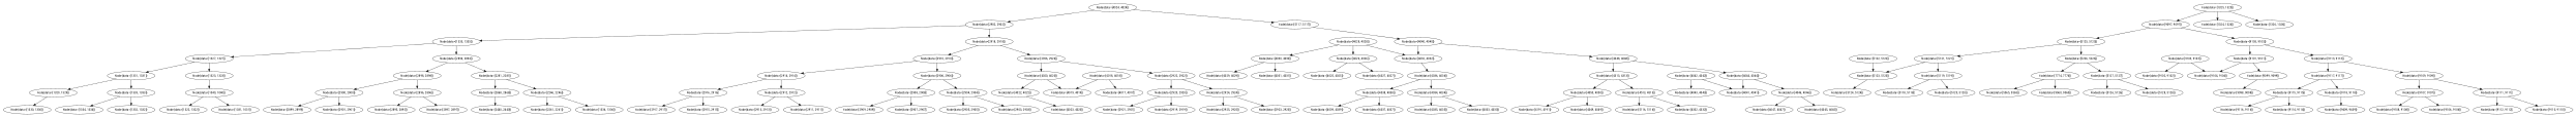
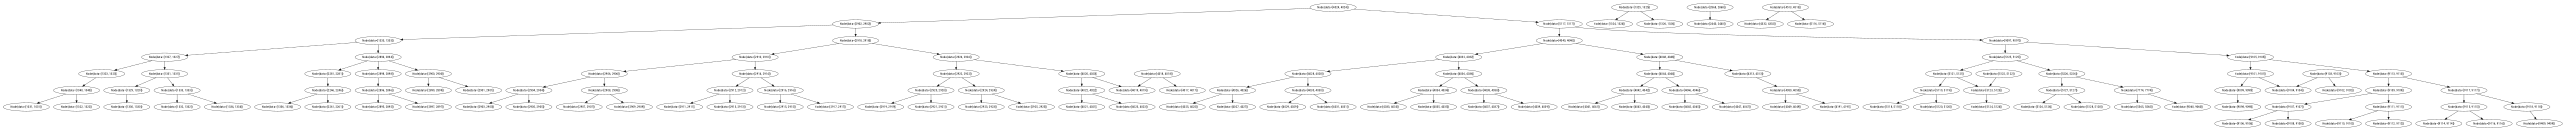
  digraph {
    fontname="Roboto Condensed"
    node [fontname="Roboto Condensed"]
    edge [fontname="Roboto Condensed"]
    n1 [label="Node{data=[4024, 4024]}"]
    n2 [label="Node{data=[2902, 2902]}"]
    n3 [label="Node{data=[5117, 5117]}"]
    n4 [label="Node{data=[1335, 1335]}"]
    n5 [label="Node{data=[2918, 2918]}"]
    n6 [label="Node{data=[4040, 4040]}"]
    n7 [label="Node{data=[9097, 9097]}"]
    n8 [label="Node{data=[1327, 1327]}"]
    n9 [label="Node{data=[2894, 2894]}"]
    n10 [label="Node{data=[2910, 2910]}"]
    n11 [label="Node{data=[2926, 2926]}"]
    n12 [label="Node{data=[1323, 1323]}"]
    n13 [label="Node{data=[1331, 1331]}"]
    n14 [label="Node{data=[2281, 2281]}"]
    n15 [label="Node{data=[2898, 2898]}"]
    n16 [label="Node{data=[1040, 1040]}"]
    n17 [label="Node{data=[1329, 1329]}"]
    n18 [label="Node{data=[1333, 1333]}"]
    n19 [label="Node{data=[1031, 1031]}"]
    n20 [label="Node{data=[1322, 1322]}"]
    n21 [label="Node{data=[1325, 1325]}"]
    n22 [label="Node{data=[1324, 1324]}"]
    n23 [label="Node{data=[1326, 1326]}"]
    n24 [label="Node{data=[1330, 1330]}"]
    n25 [label="Node{data=[1332, 1332]}"]
    n26 [label="Node{data=[1334, 1334]}"]
    n27 [label="Node{data=[2246, 2246]}"]
    n28 [label="Node{data=[2868, 2868]}"]
    n29 [label="Node{data=[2896, 2896]}"]
    n30 [label="Node{data=[2900, 2900]}"]
    n31 [label="Node{data=[1336, 1336]}"]
    n32 [label="Node{data=[2261, 2261]}"]
    n33 [label="Node{data=[2440, 2440]}"]
    n34 [label="Node{data=[2895, 2895]}"]
    n35 [label="Node{data=[2897, 2897]}"]
    n36 [label="Node{data=[2899, 2899]}"]
    n37 [label="Node{data=[2901, 2901]}"]
    n38 [label="Node{data=[2906, 2906]}"]
    n39 [label="Node{data=[2914, 2914]}"]
    n40 [label="Node{data=[2922, 2922]}"]
    n41 [label="Node{data=[4020, 4020]}"]
    n42 [label="Node{data=[2904, 2904]}"]
    n43 [label="Node{data=[2908, 2908]}"]
    n44 [label="Node{data=[2912, 2912]}"]
    n45 [label="Node{data=[2916, 2916]}"]
    n46 [label="Node{data=[2903, 2903]}"]
    n47 [label="Node{data=[2905, 2905]}"]
    n48 [label="Node{data=[2907, 2907]}"]
    n49 [label="Node{data=[2909, 2909]}"]
    n50 [label="Node{data=[2911, 2911]}"]
    n51 [label="Node{data=[2913, 2913]}"]
    n52 [label="Node{data=[2915, 2915]}"]
    n53 [label="Node{data=[2917, 2917]}"]
    n54 [label="Node{data=[2920, 2920]}"]
    n55 [label="Node{data=[2924, 2924]}"]
    n56 [label="Node{data=[4022, 4022]}"]
    n57 [label="Node{data=[4019, 4019]}"]
    n58 [label="Node{data=[2919, 2919]}"]
    n59 [label="Node{data=[2921, 2921]}"]
    n60 [label="Node{data=[2923, 2923]}"]
    n61 [label="Node{data=[2925, 2925]}"]
    n62 [label="Node{data=[4018, 4018]}"]
    n63 [label="Node{data=[4017, 4017]}"]
+   n64 [label="Node{data=[4021, 4021]}"]
    n65 [label="Node{data=[4023, 4023]}"]
    n66 [label="Node{data=[4032, 4032]}"]
    n67 [label="Node{data=[4048, 4048]}"]
    n68 [label="Node{data=[5125, 5125]}"]
    n69 [label="Node{data=[9105, 9105]}"]
    n70 [label="Node{data=[4028, 4028]}"]
    n71 [label="Node{data=[4036, 4036]}"]
    n72 [label="Node{data=[4044, 4044]}"]
    n73 [label="Node{data=[4313, 4313]}"]
    n74 [label="Node{data=[4026, 4026]}"]
    n75 [label="Node{data=[4030, 4030]}"]
    n76 [label="Node{data=[4034, 4034]}"]
    n77 [label="Node{data=[4038, 4038]}"]
    n78 [label="Node{data=[4025, 4025]}"]
    n79 [label="Node{data=[4027, 4027]}"]
    n80 [label="Node{data=[4029, 4029]}"]
    n81 [label="Node{data=[4031, 4031]}"]
    n82 [label="Node{data=[4033, 4033]}"]
    n83 [label="Node{data=[4035, 4035]}"]
    n84 [label="Node{data=[4037, 4037]}"]
    n85 [label="Node{data=[4039, 4039]}"]
    n86 [label="Node{data=[4042, 4042]}"]
    n87 [label="Node{data=[4046, 4046]}"]
    n88 [label="Node{data=[4050, 4050]}"]
    n89 [label="Node{data=[4513, 4513]}"]
    n90 [label="Node{data=[4041, 4041]}"]
    n91 [label="Node{data=[4043, 4043]}"]
    n92 [label="Node{data=[4045, 4045]}"]
    n93 [label="Node{data=[4047, 4047]}"]
    n94 [label="Node{data=[4049, 4049]}"]
    n95 [label="Node{data=[4191, 4191]}"]
    n96 [label="Node{data=[4332, 4332]}"]
    n97 [label="Node{data=[5116, 5116]}"]
    n98 [label="Node{data=[5121, 5121]}"]
    n99 [label="Node{data=[5226, 5226]}"]
    n100 [label="Node{data=[9101, 9101]}"]
    n101 [label="Node{data=[9113, 9113]}"]
    n102 [label="Node{data=[5119, 5119]}"]
    n103 [label="Node{data=[5123, 5123]}"]
    n104 [label="Node{data=[5127, 5127]}"]
    n105 [label="Node{data=[7774, 7774]}"]
    n106 [label="Node{data=[5118, 5118]}"]
    n107 [label="Node{data=[5120, 5120]}"]
    n108 [label="Node{data=[5124, 5124]}"]
    n109 [label="Node{data=[5122, 5122]}"]
    n110 [label="Node{data=[5126, 5126]}"]
    n111 [label="Node{data=[5128, 5128]}"]
    n112 [label="Node{data=[5565, 5565]}"]
    n113 [label="Node{data=[9060, 9060]}"]
    n114 [label="Node{data=[9099, 9099]}"]
    n115 [label="Node{data=[9104, 9104]}"]
    n116 [label="Node{data=[9109, 9109]}"]
    n117 [label="Node{data=[9117, 9117]}"]
    n118 [label="Node{data=[9098, 9098]}"]
    n119 [label="Node{data=[9103, 9103]}"]
    n120 [label="Node{data=[9102, 9102]}"]
    n121 [label="Node{data=[9107, 9107]}"]
    n122 [label="Node{data=[9111, 9111]}"]
    n123 [label="Node{data=[9115, 9115]}"]
    n124 [label="Node{data=[9118, 9118]}"]
    n125 [label="Node{data=[9106, 9106]}"]
    n126 [label="Node{data=[9108, 9108]}"]
    n127 [label="Node{data=[9110, 9110]}"]
    n128 [label="Node{data=[9112, 9112]}"]
    n129 [label="Node{data=[9114, 9114]}"]
    n130 [label="Node{data=[9116, 9116]}"]
    n131 [label="Node{data=[9409, 9409]}"]
    n1 -> n2
    n1 -> n3
    n2 -> n4
    n2 -> n5
    n3 -> n6
-   n21 -> n7
+   n3 -> n7
    n4 -> n8
    n4 -> n9
    n5 -> n10
    n5 -> n11
    n6 -> n66
    n6 -> n67
    n7 -> n68
    n7 -> n69
    n8 -> n12
    n8 -> n13
    n9 -> n14
    n9 -> n15
    n10 -> n38
    n10 -> n39
    n11 -> n40
    n11 -> n41
    n12 -> n16
    n13 -> n17
    n13 -> n18
    n14 -> n27
-   n14 -> n28
    n15 -> n29
-   n15 -> n30
+   n9 -> n30
    n16 -> n19
    n16 -> n20
    n17 -> n24
    n18 -> n25
    n18 -> n26
    n21 -> n22
    n21 -> n23
    n27 -> n31
    n27 -> n32
    n28 -> n33
    n29 -> n34
    n29 -> n35
    n30 -> n36
    n30 -> n37
    n38 -> n42
    n38 -> n43
    n39 -> n44
    n39 -> n45
    n40 -> n54
    n40 -> n55
    n41 -> n56
    n41 -> n57
    n42 -> n46
    n42 -> n47
    n43 -> n48
    n43 -> n49
    n44 -> n50
    n44 -> n51
    n45 -> n52
    n45 -> n53
    n54 -> n58
    n54 -> n59
    n55 -> n60
    n55 -> n61
+   n56 -> n64
    n56 -> n65
    n62 -> n57
    n62 -> n63
-   n70 -> n66
+   n66 -> n70
    n66 -> n71
    n67 -> n72
    n67 -> n73
    n68 -> n98
    n68 -> n99
    n69 -> n100
    n69 -> n101
    n70 -> n74
    n70 -> n75
    n71 -> n76
    n71 -> n77
-   n72 -> n90
+   n72 -> n86
    n72 -> n87
    n73 -> n88
-   n73 -> n89
    n74 -> n78
    n74 -> n79
    n75 -> n80
    n75 -> n81
    n76 -> n82
    n76 -> n83
    n77 -> n84
    n77 -> n85
    n86 -> n90
    n86 -> n91
    n87 -> n92
    n87 -> n93
    n88 -> n94
    n88 -> n95
    n89 -> n96
    n89 -> n97
    n98 -> n102
    n98 -> n103
    n99 -> n104
    n99 -> n105
    n100 -> n114
    n100 -> n115
    n101 -> n116
    n101 -> n117
    n102 -> n106
    n102 -> n107
    n103 -> n108
    n104 -> n110
    n104 -> n111
    n105 -> n112
    n105 -> n113
    n109 -> n103
    n114 -> n118
    n116 -> n121
    n116 -> n122
    n117 -> n123
    n117 -> n124
    n119 -> n115
    n119 -> n120
    n121 -> n125
    n121 -> n126
    n122 -> n127
    n122 -> n128
    n123 -> n129
    n123 -> n130
    n124 -> n131
  }
